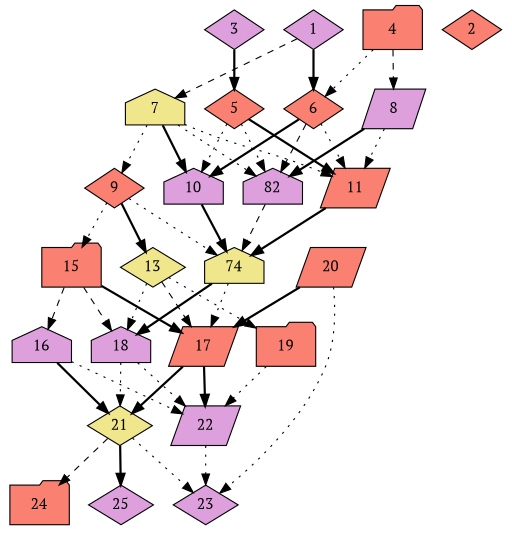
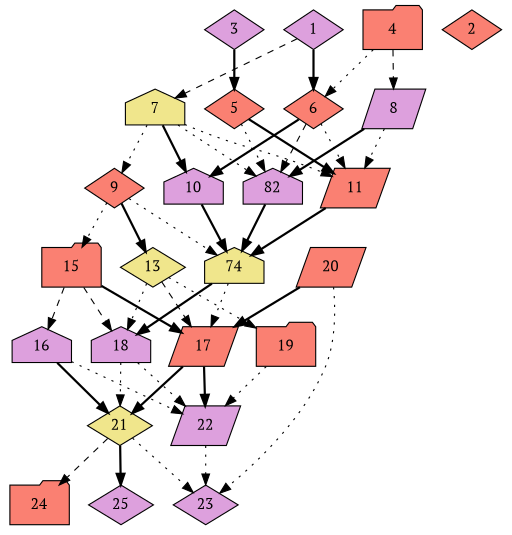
  digraph {
    fontname="PT Serif"
    node [alpha=0.01 fillcolor=salmon fontname="PT Serif" shape=diamond style=filled]
    edge [fontname="PT Serif" style=dotted]
    1 [alpha=0.15 expect_size=35499008 fillcolor=plum]
    6 [alpha=0.10 expect_size=33101824]
    7 [alpha=0.11 expect_size=15773696 fillcolor=khaki shape=house]
    10 [alpha=0.19 expect_size=14935040 fillcolor=plum shape=house]
    11 [alpha=0.10 expect_size=32435200 shape=parallelogram]
    n6 [expect_size=19654656 fillcolor=plum label=82 shape=house]
    9 [alpha=0.13 expect_size=49915904]
    n8 [alpha=0.19 expect_size=50616320 fillcolor=khaki label=74 shape=house]
    13 [alpha=0.09 expect_size=48902144 fillcolor=khaki]
    15 [alpha=0.15 expect_size=39598080 shape=folder]
    2 [alpha=0.12 expect_size=20386816]
    3 [expect_size=12921856 fillcolor=plum]
    5 [alpha=0.07 expect_size=42369024]
    4 [alpha=0.15 expect_size=23931904 shape=folder]
    8 [alpha=0.03 expect_size=11386880 fillcolor=plum shape=parallelogram]
    17 [alpha=0.02 expect_size=32325632 shape=parallelogram]
    18 [expect_size=11951104 fillcolor=plum shape=house]
    19 [alpha=0.13 expect_size=17886208 shape=folder]
    16 [expect_size=9795584 fillcolor=plum shape=house]
    21 [alpha=0.12 expect_size=46224384 fillcolor=khaki]
    22 [alpha=0.14 expect_size=22263808 fillcolor=plum shape=parallelogram]
    23 [alpha=0.20 expect_size=23533568 fillcolor=plum]
    24 [alpha=0.13 expect_size=45435904 shape=folder]
    25 [alpha=0.03 expect_size=43930624 fillcolor=plum]
    20 [alpha=0.16 expect_size=48063488 shape=parallelogram]
    1 -> 6 [style=bold]
    1 -> 7 [style=dashed]
    6 -> 10 [style=bold]
    6 -> 11
    6 -> n6 [style=dashed]
    7 -> 10 [style=bold]
    7 -> 11
    7 -> n6
    7 -> 9
    10 -> n8 [style=bold]
    11 -> n8 [style=bold]
-   n6 -> n8 [style=dashed]
+   n6 -> n8 [style=bold]
    9 -> n8
    9 -> 13 [style=bold]
    9 -> 15
    n8 -> 17
    n8 -> 18 [style=bold]
    13 -> 17 [style=dashed]
    13 -> 18
    13 -> 19
    15 -> 17 [style=bold]
    15 -> 18 [style=dashed]
    15 -> 16 [style=dashed]
    3 -> 5 [style=bold]
-   5 -> 10
    5 -> 11 [style=bold]
    5 -> n6
    4 -> 6
    4 -> 8 [style=dashed]
    8 -> 11
    8 -> n6 [style=bold]
    17 -> 21 [style=bold]
    17 -> 22 [style=bold]
    18 -> 21
    18 -> 22
    19 -> 22
    16 -> 21 [style=bold]
    16 -> 22
    21 -> 23
    21 -> 24 [style=dashed]
    21 -> 25 [style=bold]
    22 -> 23
    20 -> 17 [style=bold]
    20 -> 23
  }
